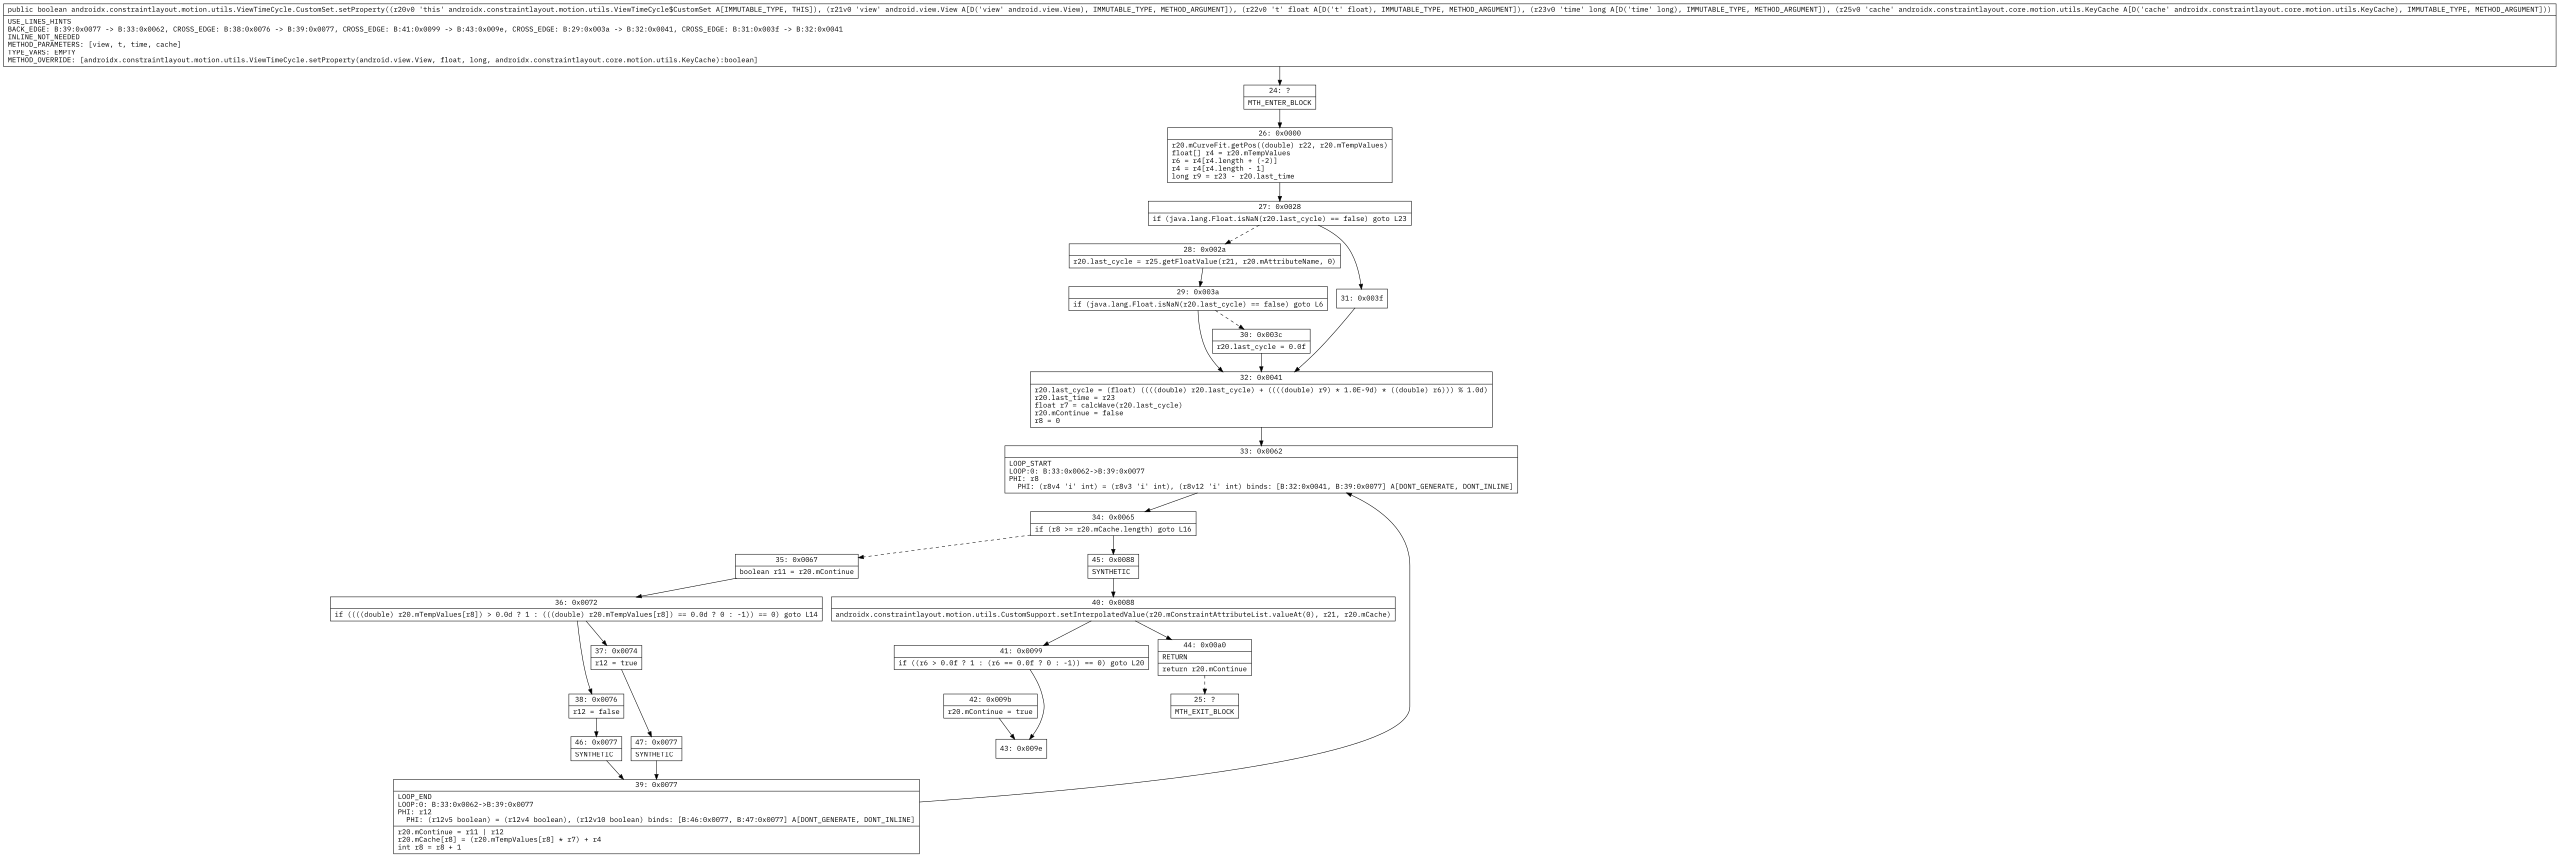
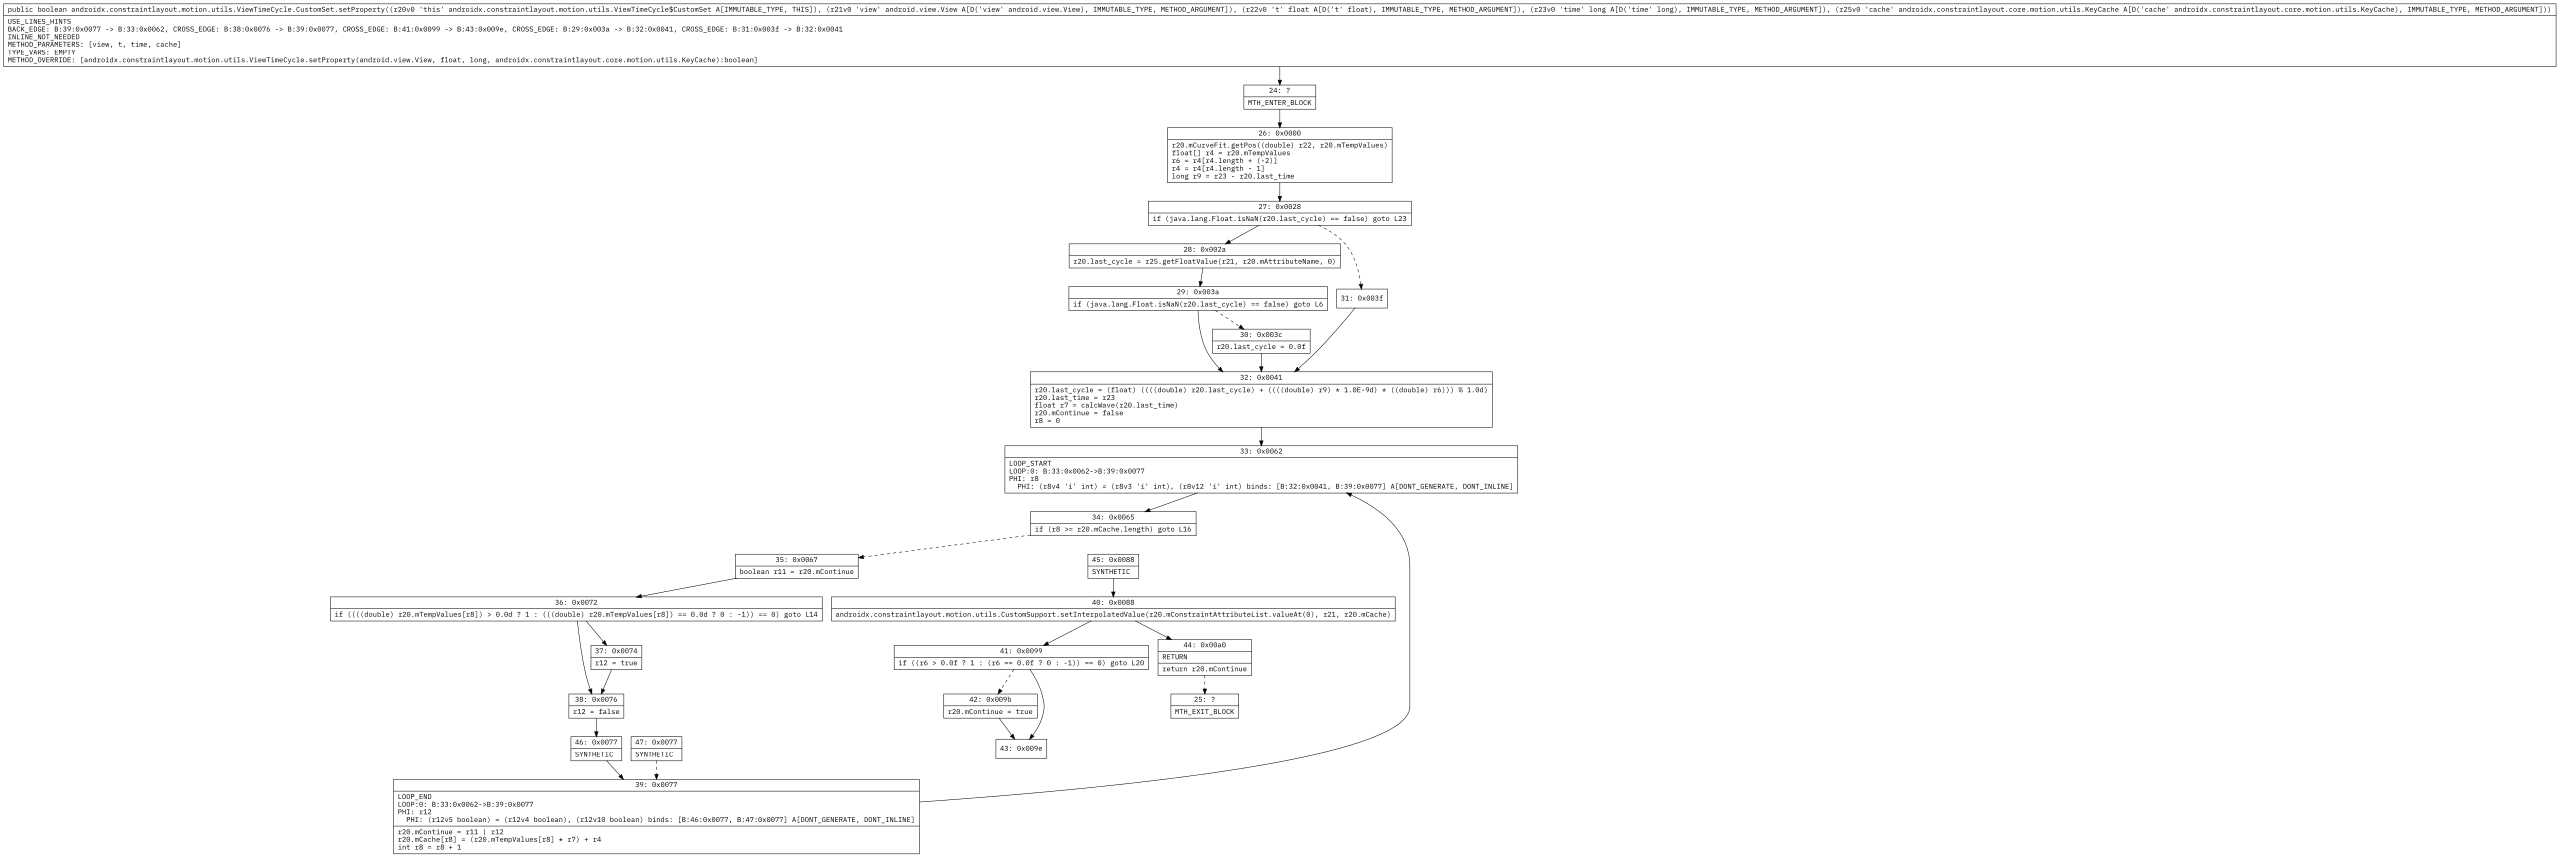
  digraph {
    fontname="IBM Plex Mono"
    node [fontname="IBM Plex Mono" shape=record]
    edge [fontname="IBM Plex Mono"]
    n1 [label="{24\:\ ?|MTH_ENTER_BLOCK\l}"]
    n2 [label="{26\:\ 0x0000|r20.mCurveFit.getPos((double) r22, r20.mTempValues)\lfloat[] r4 = r20.mTempValues\lr6 = r4[r4.length + (\-2)]\lr4 = r4[r4.length \- 1]\llong r9 = r23 \- r20.last_time\l}"]
    n3 [label="{27\:\ 0x0028|if (java.lang.Float.isNaN(r20.last_cycle) == false) goto L23\l}"]
    n4 [label="{28\:\ 0x002a|r20.last_cycle = r25.getFloatValue(r21, r20.mAttributeName, 0)\l}"]
    n5 [label="{31\:\ 0x003f}"]
    n6 [label="{29\:\ 0x003a|if (java.lang.Float.isNaN(r20.last_cycle) == false) goto L6\l}"]
-   n7 [label="{32\:\ 0x0041|r20.last_cycle = (float) ((((double) r20.last_cycle) + ((((double) r9) * 1.0E\-9d) * ((double) r6))) % 1.0d)\lr20.last_time = r23\lfloat r7 = calcWave(r20.last_cycle)\lr20.mContinue = false\lr8 = 0\l}"]
+   n7 [label="{32\:\ 0x0041|r20.last_cycle = (float) ((((double) r20.last_cycle) + ((((double) r9) * 1.0E\-9d) * ((double) r6))) % 1.0d)\lr20.last_time = r23\lfloat r7 = calcWave(r20.last_time)\lr20.mContinue = false\lr8 = 0\l}"]
    n8 [label="{30\:\ 0x003c|r20.last_cycle = 0.0f\l}"]
    n9 [label="{33\:\ 0x0062|LOOP_START\lLOOP:0: B:33:0x0062\-\>B:39:0x0077\lPHI: r8 \l  PHI: (r8v4 'i' int) = (r8v3 'i' int), (r8v12 'i' int) binds: [B:32:0x0041, B:39:0x0077] A[DONT_GENERATE, DONT_INLINE]\l}"]
    n10 [label="{34\:\ 0x0065|if (r8 \>= r20.mCache.length) goto L16\l}"]
    n11 [label="{35\:\ 0x0067|boolean r11 = r20.mContinue\l}"]
    n12 [label="{45\:\ 0x0088|SYNTHETIC\l}"]
    n13 [label="{36\:\ 0x0072|if ((((double) r20.mTempValues[r8]) \> 0.0d ? 1 : (((double) r20.mTempValues[r8]) == 0.0d ? 0 : \-1)) == 0) goto L14\l}"]
    n14 [label="{40\:\ 0x0088|androidx.constraintlayout.motion.utils.CustomSupport.setInterpolatedValue(r20.mConstraintAttributeList.valueAt(0), r21, r20.mCache)\l}"]
    n15 [label="{37\:\ 0x0074|r12 = true\l}"]
    n16 [label="{38\:\ 0x0076|r12 = false\l}"]
    n17 [label="{47\:\ 0x0077|SYNTHETIC\l}"]
    n18 [label="{46\:\ 0x0077|SYNTHETIC\l}"]
    n19 [label="{39\:\ 0x0077|LOOP_END\lLOOP:0: B:33:0x0062\-\>B:39:0x0077\lPHI: r12 \l  PHI: (r12v5 boolean) = (r12v4 boolean), (r12v10 boolean) binds: [B:46:0x0077, B:47:0x0077] A[DONT_GENERATE, DONT_INLINE]\l|r20.mContinue = r11 \| r12\lr20.mCache[r8] = (r20.mTempValues[r8] * r7) + r4\lint r8 = r8 + 1\l}"]
    n20 [label="{41\:\ 0x0099|if ((r6 \> 0.0f ? 1 : (r6 == 0.0f ? 0 : \-1)) == 0) goto L20\l}"]
    n21 [label="{44\:\ 0x00a0|RETURN\l|return r20.mContinue\l}"]
    n22 [label="{42\:\ 0x009b|r20.mContinue = true\l}"]
    n23 [label="{43\:\ 0x009e}"]
    n24 [label="{25\:\ ?|MTH_EXIT_BLOCK\l}"]
    n25 [label="{public boolean androidx.constraintlayout.motion.utils.ViewTimeCycle.CustomSet.setProperty((r20v0 'this' androidx.constraintlayout.motion.utils.ViewTimeCycle$CustomSet A[IMMUTABLE_TYPE, THIS]), (r21v0 'view' android.view.View A[D('view' android.view.View), IMMUTABLE_TYPE, METHOD_ARGUMENT]), (r22v0 't' float A[D('t' float), IMMUTABLE_TYPE, METHOD_ARGUMENT]), (r23v0 'time' long A[D('time' long), IMMUTABLE_TYPE, METHOD_ARGUMENT]), (r25v0 'cache' androidx.constraintlayout.core.motion.utils.KeyCache A[D('cache' androidx.constraintlayout.core.motion.utils.KeyCache), IMMUTABLE_TYPE, METHOD_ARGUMENT]))  | USE_LINES_HINTS\lBACK_EDGE: B:39:0x0077 \-\> B:33:0x0062, CROSS_EDGE: B:38:0x0076 \-\> B:39:0x0077, CROSS_EDGE: B:41:0x0099 \-\> B:43:0x009e, CROSS_EDGE: B:29:0x003a \-\> B:32:0x0041, CROSS_EDGE: B:31:0x003f \-\> B:32:0x0041\lINLINE_NOT_NEEDED\lMETHOD_PARAMETERS: [view, t, time, cache]\lTYPE_VARS: EMPTY\lMETHOD_OVERRIDE: [androidx.constraintlayout.motion.utils.ViewTimeCycle.setProperty(android.view.View, float, long, androidx.constraintlayout.core.motion.utils.KeyCache):boolean]\l}"]
    n1 -> n2
    n2 -> n3
-   n3 -> n4 [style=dashed]
-   n3 -> n5
+   n3 -> n4 [style=solid]
+   n3 -> n5 [style=dashed]
    n4 -> n6
    n5 -> n7
    n6 -> n7
    n6 -> n8 [style=dashed]
    n7 -> n9
    n8 -> n7
    n9 -> n10
    n10 -> n11 [style=dashed]
-   n10 -> n12
    n11 -> n13
    n12 -> n14
    n13 -> n15 [style=solid]
    n13 -> n16
    n14 -> n20
    n14 -> n21
-   n15 -> n17
+   n15 -> n16
    n16 -> n18
-   n17 -> n19
+   n17 -> n19 [style=dashed]
    n18 -> n19
    n19 -> n9
+   n20 -> n22 [style=dashed]
    n20 -> n23
    n21 -> n24 [style=dashed]
    n22 -> n23
    n25 -> n1
  }
